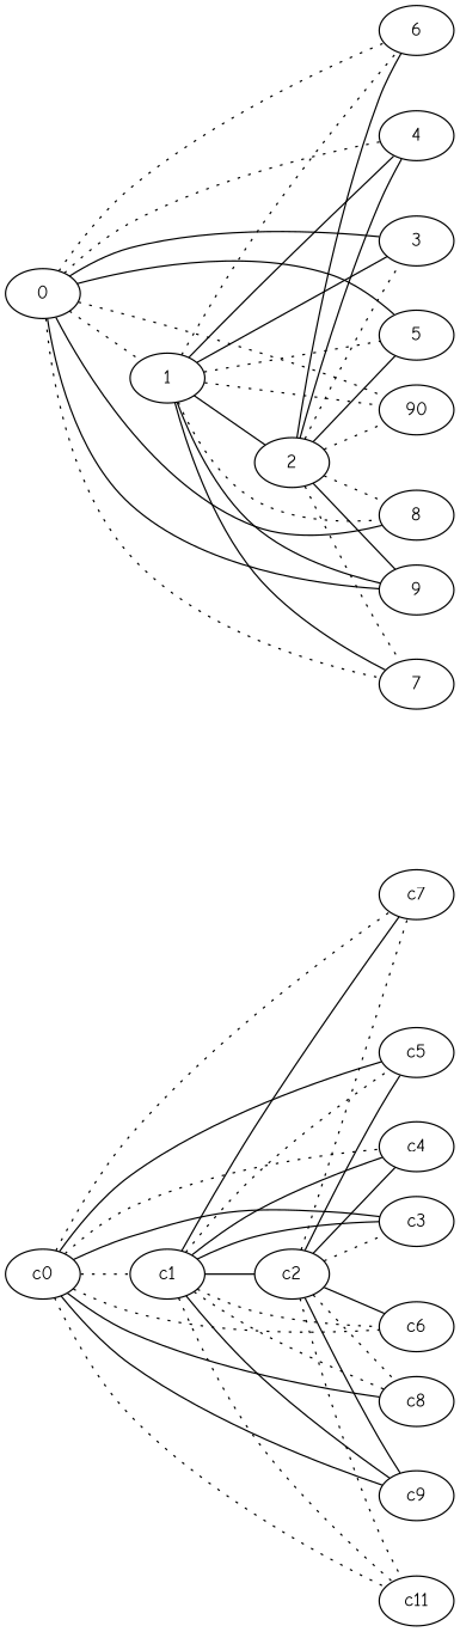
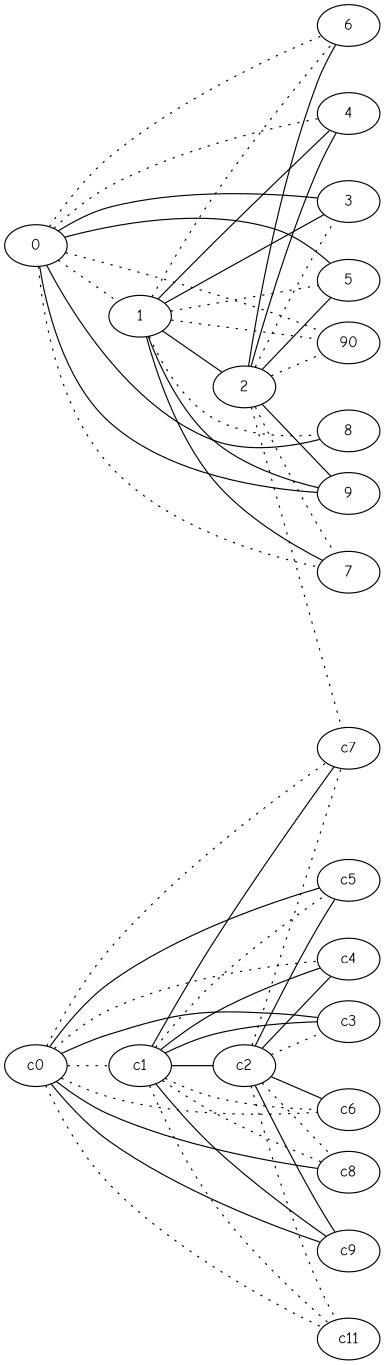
  graph {
    fontname="Comic Neue"
    rankdir=LR
    node [fontname="Comic Neue"]
    edge [fontname="Comic Neue"]
    n1 [label=0]
    n2 [label=1]
    n3 [label=3]
    n4 [label=4]
    n5 [label=5]
    n6 [label=6]
    n7 [label=7]
    n8 [label=8]
    n9 [label=9]
    n10 [label=90]
    n11 [label=2]
    c0
    c1
    c3
    c4
    c5
    c6
    c7
    c8
    c9
    n21 [label=c11]
    c2
    n1 -- n2 [style=dotted]
    n1 -- n3
    n1 -- n4 [style=dotted]
    n1 -- n5
    n1 -- n6 [style=dotted]
    n1 -- n7 [style=dotted]
    n1 -- n8
    n1 -- n9
    n1 -- n10 [style=dotted]
    n2 -- n3
    n2 -- n4
    n2 -- n5 [style=dotted]
    n2 -- n6 [style=dotted]
    n2 -- n7
    n2 -- n8 [style=dotted]
    n2 -- n9
    n2 -- n10 [style=dotted]
    n2 -- n11
    n11 -- n3 [style=dotted]
    n11 -- n4
    n11 -- n5
    n11 -- n6
    n11 -- n7 [style=dotted]
-   n11 -- n8 [style=dotted]
+   n11 -- c7 [style=dotted]
    n11 -- n9
    n11 -- n10 [style=dotted]
    c0 -- c1 [style=dotted]
    c0 -- c3
    c0 -- c4 [style=dotted]
    c0 -- c5
    c0 -- c6 [style=dotted]
    c0 -- c7 [style=dotted]
    c0 -- c8
    c0 -- c9
    c0 -- n21 [style=dotted]
    c1 -- c3
    c1 -- c4
    c1 -- c5 [style=dotted]
    c1 -- c6 [style=dotted]
    c1 -- c7
    c1 -- c8 [style=dotted]
    c1 -- c9
    c1 -- n21 [style=dotted]
    c1 -- c2
    c2 -- c3 [style=dotted]
    c2 -- c4
    c2 -- c5
    c2 -- c6
    c2 -- c7 [style=dotted]
    c2 -- c8 [style=dotted]
    c2 -- c9
    c2 -- n21 [style=dotted]
  }
